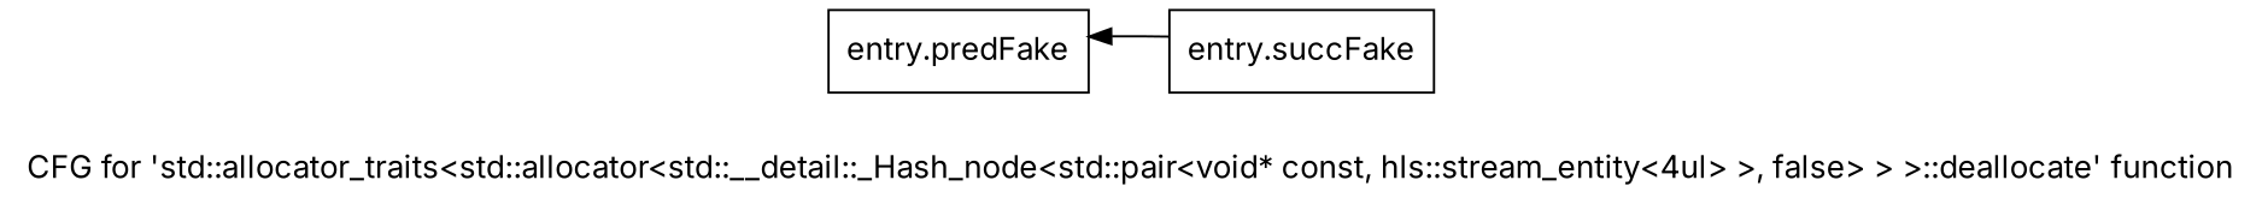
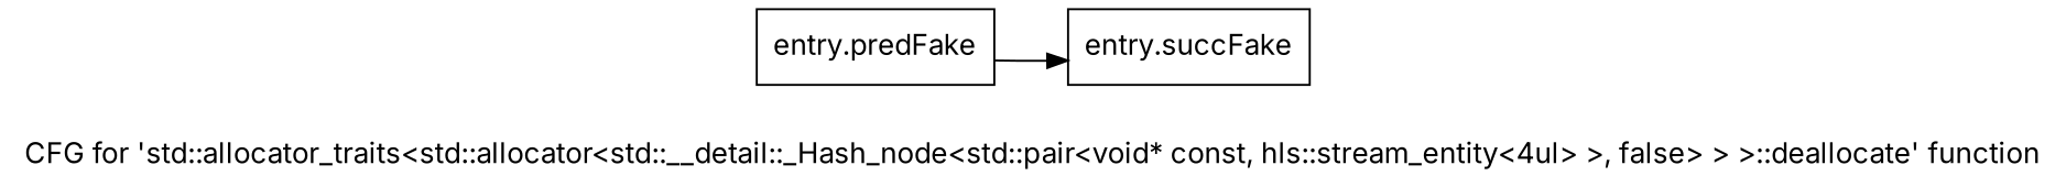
  digraph {
    label="CFG for 'std::allocator_traits\<std::allocator\<std::__detail::_Hash_node\<std::pair\<void* const, hls::stream_entity\<4ul\> \>, false\> \> \>::deallocate' function"
    rankdir=LR
    fontname=Inter
    node [shape=record fontname=Inter]
    n1 [label="{entry.predFake}"]
    n2 [filename="/tools/Xilinx/Vitis_HLS/2023.1/tps/lnx64/gcc-8.3.0/lib/gcc/x86_64-pc-linux-gnu/8.3.0/../../../../include/c++/8.3.0/bits/alloc_traits.h" label="{entry.succFake}" linenumber=462]
-   n2 -> n1 [execusionnum=0 filename="/tools/Xilinx/Vitis_HLS/2023.1/tps/lnx64/gcc-8.3.0/lib/gcc/x86_64-pc-linux-gnu/8.3.0/../../../../include/c++/8.3.0/bits/alloc_traits.h" fontname=Inter]
+   n1 -> n2 [execusionnum=0 filename="/tools/Xilinx/Vitis_HLS/2023.1/tps/lnx64/gcc-8.3.0/lib/gcc/x86_64-pc-linux-gnu/8.3.0/../../../../include/c++/8.3.0/bits/alloc_traits.h" fontname=Inter]
  }
